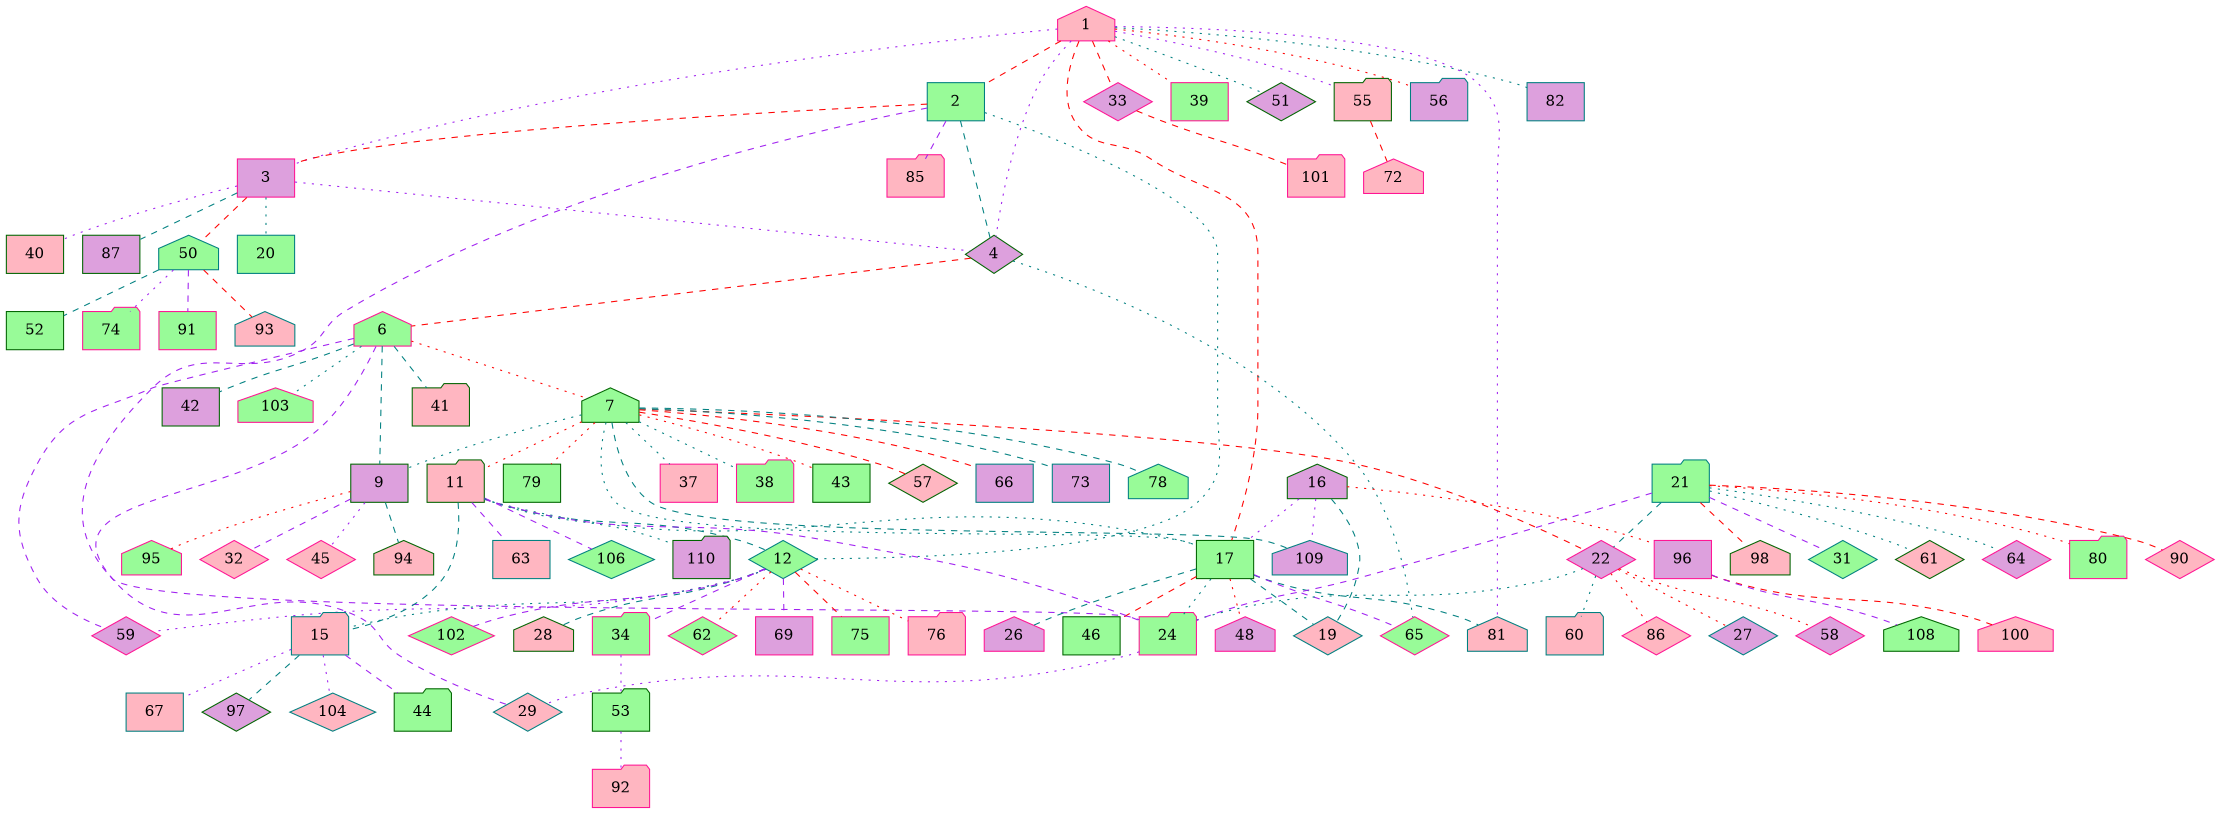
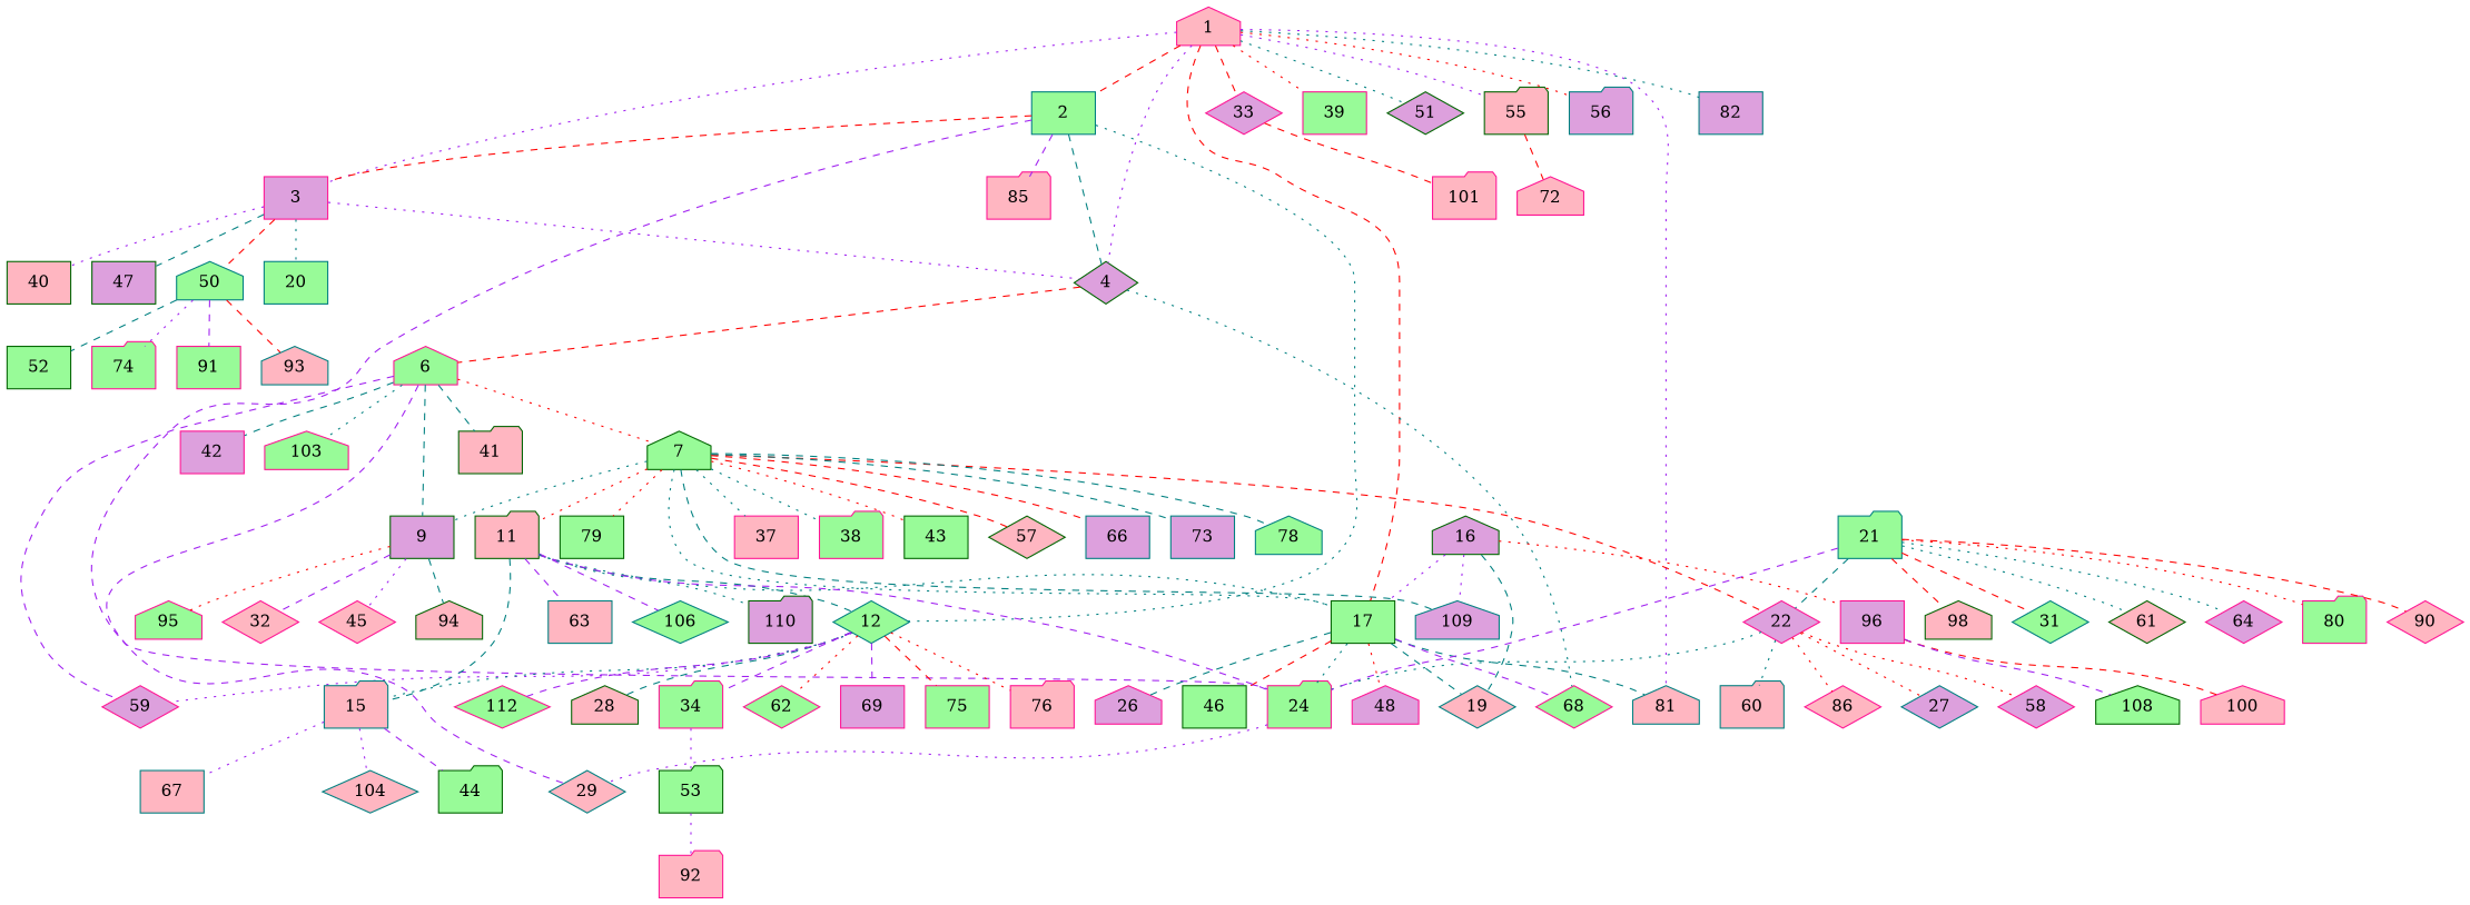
  graph {
    node [color=deeppink fillcolor=palegreen shape=diamond style=filled]
    edge [color=teal style=dashed]
    1 [fillcolor=lightpink shape=house super="+5"]
    2 [color=teal shape=box super="+87"]
    3 [fillcolor=plum shape=box super="+54"]
    4 [color=darkgreen fillcolor=plum super="+49"]
    17 [color=darkgreen shape=box super="+18"]
    33 [fillcolor=plum super="+35"]
    39 [shape=box]
    51 [color=darkgreen fillcolor=plum]
    55 [color=darkgreen fillcolor=lightpink shape=folder super="+68"]
    56 [color=teal fillcolor=plum shape=folder]
    81 [color=teal fillcolor=lightpink shape=house]
    82 [color=teal fillcolor=plum shape=box]
    12 [color=teal super="+13"]
    24 [shape=folder super="+71"]
    85 [fillcolor=lightpink shape=folder]
    40 [color=darkgreen fillcolor=lightpink shape=box]
-   47 [color=darkgreen fillcolor=plum shape=box label=87]
+   47 [color=darkgreen fillcolor=plum shape=box]
    50 [color=teal shape=house super="+89"]
    n19 [color=teal label=20 shape=box]
    6 [shape=house super="+36"]
-   65
+   65 [label=68]
    19 [color=teal fillcolor=lightpink super="+77"]
    26 [fillcolor=plum shape=house]
    46 [color=darkgreen shape=box]
    48 [fillcolor=plum shape=house]
    101 [fillcolor=lightpink shape=folder]
    72 [fillcolor=lightpink shape=house]
    59 [fillcolor=plum]
    15 [color=teal fillcolor=lightpink shape=folder super="+84"]
    28 [color=darkgreen fillcolor=lightpink shape=house]
    34 [shape=folder]
    62
    69 [fillcolor=plum shape=box]
    75 [shape=box]
    76 [fillcolor=lightpink shape=folder]
-   102
+   102 [label=112]
    29 [color=teal fillcolor=lightpink super="+30"]
    52 [color=darkgreen shape=box]
    74 [shape=folder]
    91 [shape=box]
    93 [color=teal fillcolor=lightpink shape=house]
    7 [color=darkgreen shape=house super="+8"]
    9 [color=darkgreen fillcolor=plum shape=box super="+10"]
    41 [color=darkgreen fillcolor=lightpink shape=folder]
-   42 [color=darkgreen fillcolor=plum shape=box]
+   42 [fillcolor=plum shape=box]
    103 [shape=house]
    11 [color=darkgreen fillcolor=lightpink shape=folder super="+14"]
    22 [fillcolor=plum super="+25"]
    37 [fillcolor=lightpink shape=box]
    38 [shape=folder super="+107"]
    43 [color=darkgreen shape=box]
    57 [color=darkgreen fillcolor=lightpink]
    66 [color=teal fillcolor=plum shape=box]
    73 [color=teal fillcolor=plum shape=box]
    78 [color=teal shape=house]
    79 [color=darkgreen shape=box]
    109 [color=teal fillcolor=plum shape=house]
    32 [fillcolor=lightpink]
    45 [fillcolor=lightpink]
    94 [color=darkgreen fillcolor=lightpink shape=house]
    95 [shape=house]
    63 [color=teal fillcolor=lightpink shape=box super="+99"]
    106 [color=teal]
    110 [color=darkgreen fillcolor=plum shape=folder]
    27 [color=teal fillcolor=plum]
    58 [fillcolor=plum]
    60 [color=teal fillcolor=lightpink shape=folder]
    86 [fillcolor=lightpink super="+88"]
    44 [color=darkgreen shape=folder]
    67 [color=teal fillcolor=lightpink shape=box]
-   97 [color=darkgreen fillcolor=plum]
    104 [color=teal fillcolor=lightpink]
    53 [color=darkgreen shape=folder super="+83"]
    16 [color=darkgreen fillcolor=plum shape=house super="+20"]
    96 [fillcolor=plum shape=box super="+105"]
    100 [fillcolor=lightpink shape=house]
    108 [color=darkgreen shape=house]
    21 [color=teal shape=folder super="+23"]
    31 [color=teal]
    61 [color=darkgreen fillcolor=lightpink]
    64 [fillcolor=plum]
    80 [shape=folder]
    90 [fillcolor=lightpink]
    98 [color=darkgreen fillcolor=lightpink shape=house]
    92 [fillcolor=lightpink shape=folder]
    1 -- 2 [color=red weight=2]
    1 -- 3 [color=purple style=dotted weight=2]
    1 -- 4 [color=purple style=dotted weight=2]
    1 -- 17 [color=red]
    1 -- 33 [color=red]
    1 -- 39 [color=red style=dotted]
    1 -- 51 [style=dotted]
    1 -- 55 [color=purple style=dotted]
    1 -- 56 [color=red style=dotted]
    1 -- 81 [color=purple style=dotted]
    1 -- 82 [style=dotted]
    2 -- 3 [color=red]
    2 -- 4
    2 -- 12 [style=dotted]
    2 -- 24 [color=purple]
    2 -- 85 [color=purple]
    3 -- 4 [color=purple style=dotted]
    3 -- 40 [color=purple style=dotted]
    3 -- 47
    3 -- 50 [color=red]
    3 -- n19 [style=dotted]
    4 -- 6 [color=red]
    4 -- 65 [style=dotted]
    17 -- 81
    17 -- 24 [style=dotted]
    17 -- 65 [color=purple]
    17 -- 19 [weight=2]
    17 -- 26
    17 -- 46 [color=red]
    17 -- 48 [color=red style=dotted]
    33 -- 101 [color=red]
    55 -- 72 [color=red]
    12 -- 59 [color=purple style=dotted]
    12 -- 15 [style=dotted weight=2]
    12 -- 28
    12 -- 34 [color=purple]
    12 -- 62 [color=red style=dotted]
    12 -- 69 [color=purple]
    12 -- 75 [color=red]
    12 -- 76 [color=red style=dotted]
    12 -- 102 [color=purple]
    24 -- 29 [color=purple style=dotted]
    50 -- 52
    50 -- 74 [color=purple style=dotted]
    50 -- 91 [color=purple]
    50 -- 93 [color=red]
    6 -- 59 [color=purple]
    6 -- 29 [color=purple]
    6 -- 7 [color=red style=dotted weight=2]
    6 -- 9 [weight=2]
    6 -- 41
    6 -- 42
    6 -- 103 [style=dotted]
    15 -- 44 [color=purple]
    15 -- 67 [color=purple style=dotted]
-   15 -- 97
    15 -- 104 [color=purple style=dotted]
    34 -- 53 [color=purple style=dotted]
    7 -- 17 [style=dotted]
    7 -- 9 [style=dotted weight=4]
    7 -- 11 [color=red style=dotted]
    7 -- 22 [color=red]
    7 -- 37 [style=dotted]
    7 -- 38 [style=dotted]
    7 -- 43 [color=red style=dotted]
    7 -- 57 [color=red]
    7 -- 66 [color=red]
    7 -- 73
    7 -- 78
    7 -- 79 [color=red style=dotted]
    7 -- 109
    9 -- 32 [color=purple]
    9 -- 45 [color=purple style=dotted]
    9 -- 94
    9 -- 95 [color=red style=dotted]
    11 -- 17 [style=dotted]
    11 -- 12 [weight=4]
    11 -- 24 [color=purple]
    11 -- 15 [weight=2]
    11 -- 63 [color=purple]
    11 -- 106 [color=purple]
    11 -- 110 [style=dotted]
    22 -- 24 [style=dotted weight=2]
    22 -- 27 [color=red style=dotted]
    22 -- 58 [color=red style=dotted]
    22 -- 60 [style=dotted]
    22 -- 86 [color=red style=dotted]
    53 -- 92 [color=purple style=dotted]
    16 -- 17 [color=purple style=dotted weight=4]
    16 -- 19 [weight=2]
    16 -- 109 [color=purple style=dotted]
    16 -- 96 [color=red style=dotted]
    96 -- 100 [color=red]
    96 -- 108 [color=purple]
    21 -- 24 [color=purple weight=2]
    21 -- 22 [weight=4]
-   21 -- 31 [color=purple]
+   21 -- 31 [color=red]
    21 -- 61 [style=dotted]
    21 -- 64 [style=dotted]
    21 -- 80 [color=red style=dotted]
    21 -- 90 [color=red]
    21 -- 98 [color=red]
  }
